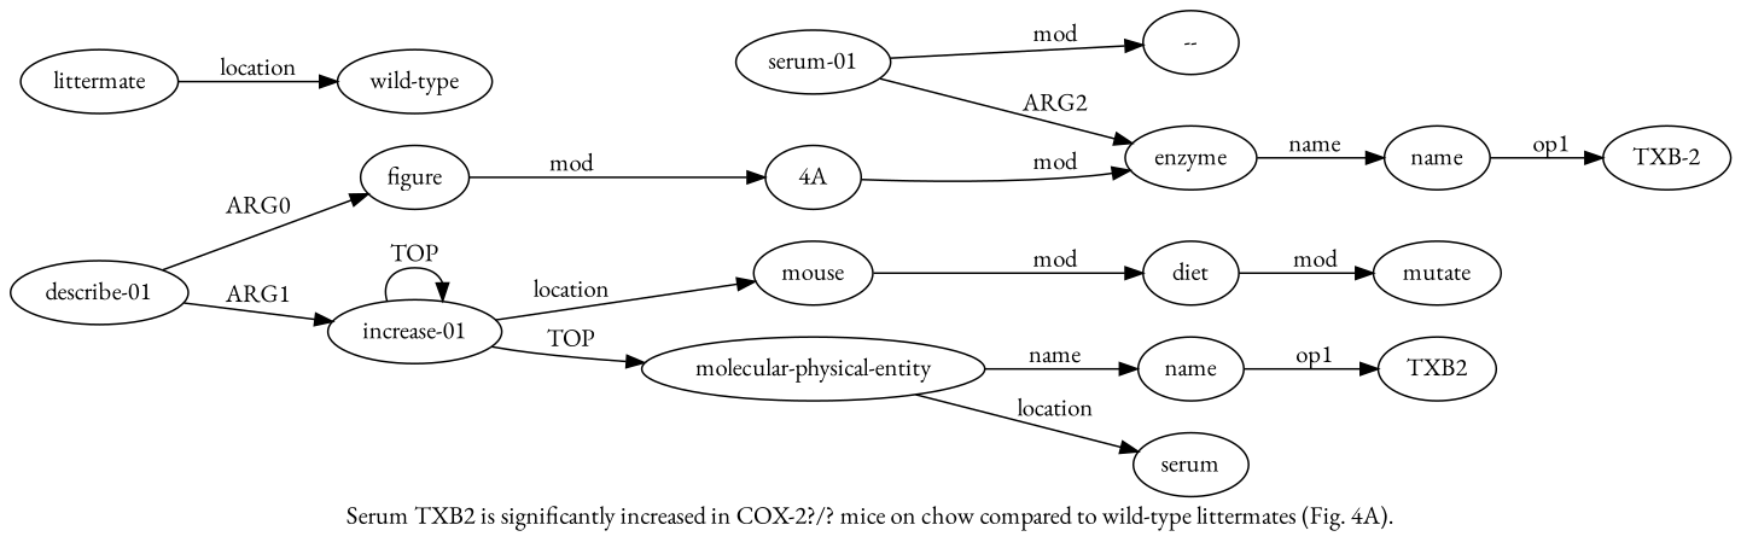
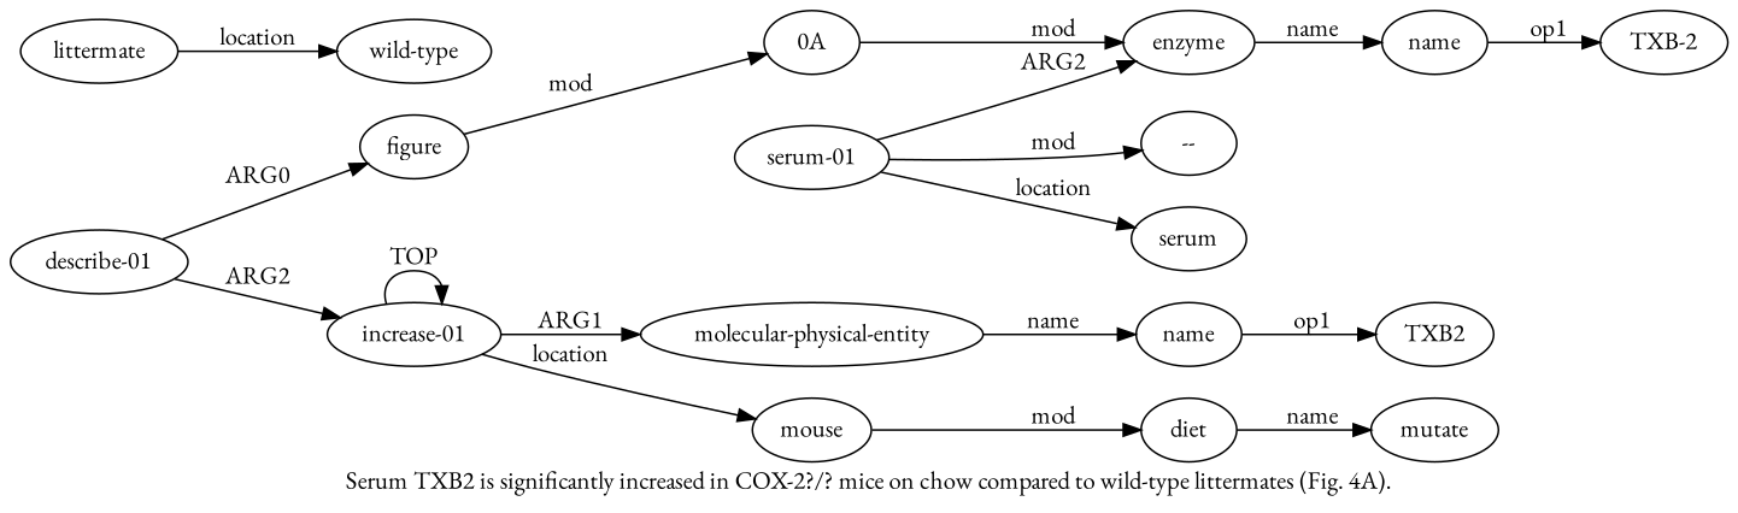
  digraph {
    fontname="EB Garamond"
    label="Serum TXB2 is significantly increased in COX-2?/? mice on chow compared to wild-type littermates (Fig. 4A)."
    rankdir=LR
    node [color=black fontname="EB Garamond" gold_ind=-1 gold_label=name test_ind=-1 test_label=name]
    edge [color=black fontname="EB Garamond" gold_label=mod test_label=mod]
    n1 [gold_ind=14 gold_label=figure label=figure test_ind=14 test_label=figure]
-   n2 [gold_label="4A" label="4A" test_label="4A"]
+   n2 [gold_label="4A" label="0A" test_label="4A"]
    n3 [gold_ind=5 gold_label=enzyme label=enzyme test_ind=5 test_label=enzyme]
    n4 [gold_label="--" label="--" test_label="--"]
    n5 [gold_ind=11 gold_label=littermate label=littermate test_ind=11 test_label=littermate]
    n6 [gold_ind=12 gold_label="wild-type" label="wild-type" test_ind=12 test_label="wild-type"]
    n7 [gold_ind=13 gold_label="describe-01" label="describe-01" test_ind=13 test_label="describe-01"]
    n8 [gold_ind=0 gold_label="increase-01" label="increase-01" test_ind=0 test_label="increase-01"]
    n9 [gold_ind=1 gold_label="molecular-physical-entity" label="molecular-physical-entity" test_ind=1 test_label="molecular-physical-entity"]
    n10 [gold_ind=4 gold_label=mouse label=mouse test_ind=4 test_label=mouse]
    n11 [gold_ind=3 gold_label=serum label=serum test_ind=3 test_label=serum]
    n12 [gold_ind=2 label=name test_ind=2]
    n13 [gold_ind=8 gold_label=diet label=diet test_ind=8 test_label=diet]
    n14 [gold_label=TXB2 label=TXB2 test_label=TXB2]
    n15 [gold_label="COX-2" label="TXB-2" test_label="COX-2"]
    n16 [gold_ind=6 label=name test_ind=6]
    n17 [gold_ind=9 gold_label=chow label=mutate test_ind=9 test_label=chow]
    n18 [gold_ind=7 gold_label="mutate-01" label="serum-01" test_ind=7 test_label="mutate-01"]
    n1 -> n2 [label=mod]
    n2 -> n3 [label=mod]
    n3 -> n16 [gold_label=name label=name test_label=name]
    n5 -> n6 [label=location]
    n7 -> n1 [gold_label=ARG0 label=ARG0 test_label=ARG0]
-   n7 -> n8 [gold_label=ARG1 label=ARG1 test_label=ARG1]
+   n7 -> n8 [gold_label=ARG1 label=ARG2 test_label=ARG1]
    n8 -> n8 [gold_label=TOP label=TOP test_label=TOP]
-   n8 -> n9 [gold_label=ARG1 label=TOP test_label=ARG1]
+   n8 -> n9 [gold_label=ARG1 label=ARG1 test_label=ARG1]
    n8 -> n10 [gold_label=location label=location test_label=location]
-   n9 -> n11 [gold_label=location label=location test_label=location]
+   n18 -> n11 [gold_label=location label=location test_label=location]
    n9 -> n12 [gold_label=name label=name test_label=name]
    n10 -> n13 [label=mod]
    n12 -> n14 [gold_label=op1 label=op1 test_label=op1]
-   n13 -> n17 [label=mod]
+   n13 -> n17 [label=name]
    n16 -> n15 [gold_label=op1 label=op1 test_label=op1]
    n18 -> n3 [gold_label=ARG2 label=ARG2 test_label=ARG2]
    n18 -> n4 [label=mod]
  }
